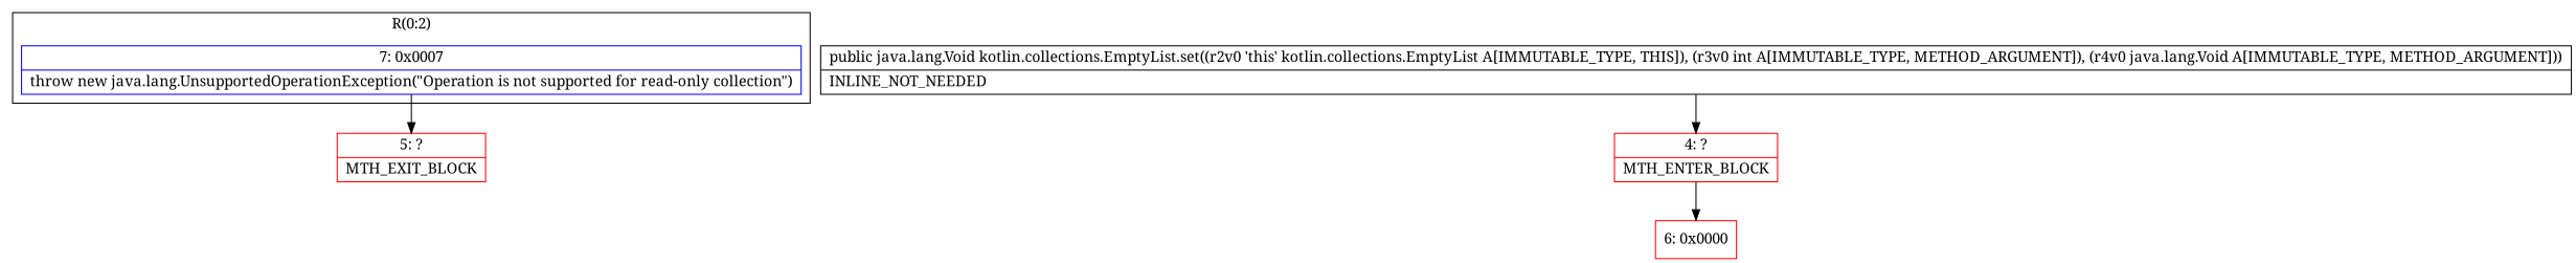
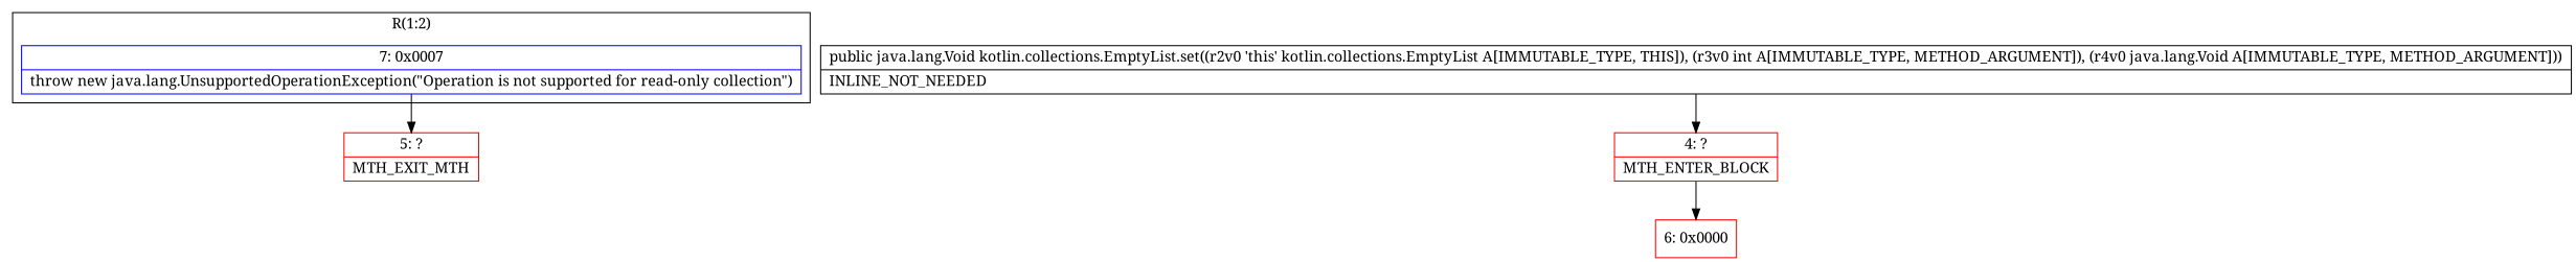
  digraph {
    fontname="Noto Serif"
    node [color=red fontname="Noto Serif" shape=record]
    edge [fontname="Noto Serif"]
    n1 [color=blue label="{7\:\ 0x0007|throw new java.lang.UnsupportedOperationException(\"Operation is not supported for read\-only collection\")\l}"]
-   n2 [label="{5\:\ ?|MTH_EXIT_BLOCK\l}"]
+   n2 [label="{5\:\ ?|MTH_EXIT_MTH\l}"]
    n3 [label="{4\:\ ?|MTH_ENTER_BLOCK\l}"]
    n4 [label="{6\:\ 0x0000}"]
    n5 [label="{public java.lang.Void kotlin.collections.EmptyList.set((r2v0 'this' kotlin.collections.EmptyList A[IMMUTABLE_TYPE, THIS]), (r3v0 int A[IMMUTABLE_TYPE, METHOD_ARGUMENT]), (r4v0 java.lang.Void A[IMMUTABLE_TYPE, METHOD_ARGUMENT]))  | INLINE_NOT_NEEDED\l}" color=""]
    subgraph cluster_1 {
-     label="R(0:2)"
+     label="R(1:2)"
      n1
    }
    n1 -> n2
    n3 -> n4
    n5 -> n3
  }
